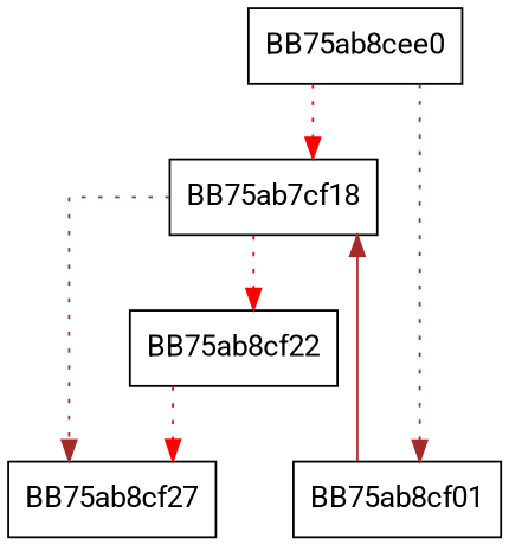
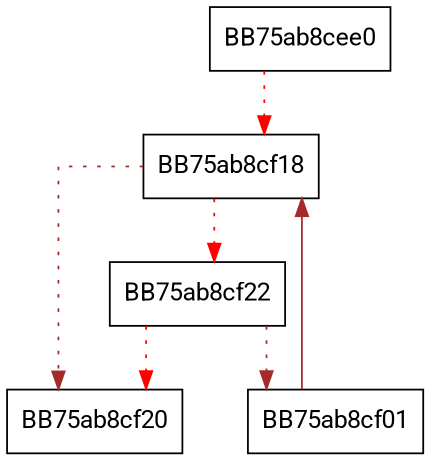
  digraph {
    fontname=Roboto
    splines=ortho
    node [fontname=Roboto shape=box]
    edge [color=red fontname=Roboto style=dotted]
    BB75ab8cee0
-   BB75ab8cf18 [label=BB75ab7cf18]
+   BB75ab8cf18
    n3 [label=BB75ab8cf01]
-   BB75ab8cf27
+   BB75ab8cf27 [label=BB75ab8cf20]
    BB75ab8cf22
    BB75ab8cee0 -> BB75ab8cf18
-   BB75ab8cee0 -> n3 [color=brown]
+   BB75ab8cf22 -> n3 [color=brown]
    BB75ab8cf18 -> BB75ab8cf27 [color=brown]
    BB75ab8cf18 -> BB75ab8cf22
    n3 -> BB75ab8cf18 [color=brown style=solid]
    BB75ab8cf22 -> BB75ab8cf27
  }
